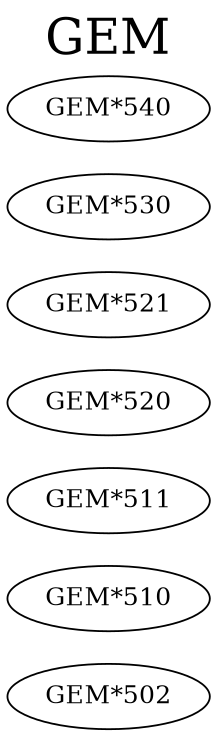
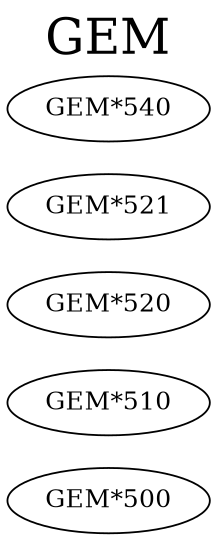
  digraph {
    fontsize=27
    label=GEM
    labelloc=t
    rankdir=LR
-   "GEM*500" [label="GEM*502"]
+   "GEM*500"
    "GEM*510"
-   "GEM*511"
    "GEM*520"
    "GEM*521"
-   "GEM*530"
    "GEM*540"
  }
